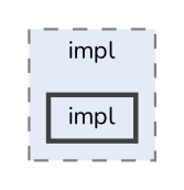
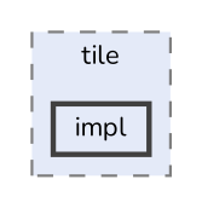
  digraph {
    compound=true
    fontname=Nunito
    n1 [color=grey25 fillcolor="#e4eaf8" fontname=Nunito fontsize=10 height=0.2 label=impl shape=box style="filled,bold" width=0.4]
    subgraph cluster_1 {
      bgcolor="#e4eaf8"
      fontsize=10
-     label=impl
+     label=tile
      pencolor=grey50
      style="filled,dashed"
      n1
    }
  }
